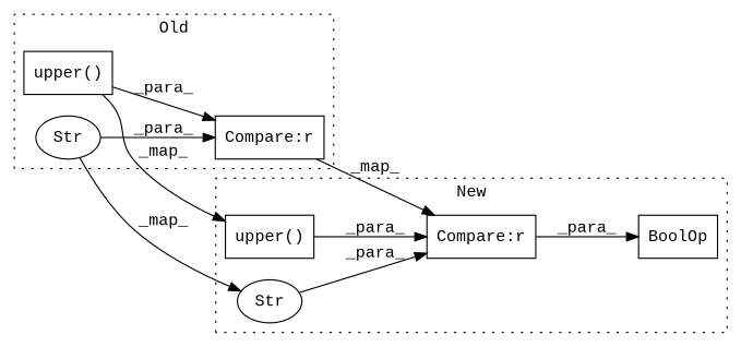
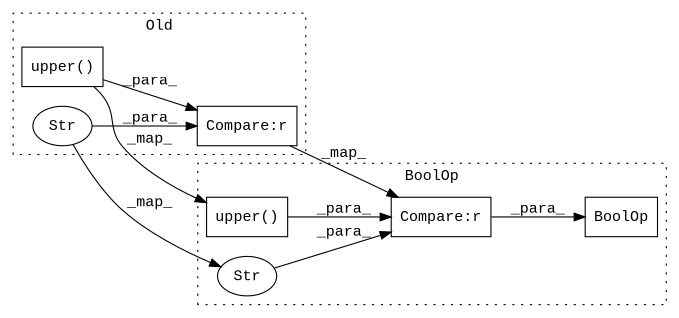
  digraph {
    rankdir=LR
    fontname="Liberation Mono"
    node [a=75 l=9 s=10132 shape=box fontname="Liberation Mono"]
    edge [fontname="Liberation Mono"]
    n1 [label="upper()"]
    n2 [a=72 l=51 label=BoolOp]
    n3 [a=40 l=30 label="Compare:r"]
    n4 [a=66 l=17 label=Str s=10145 shape=ellipse]
    n5 [label="upper()"]
    n6 [a=40 l=30 label="Compare:r"]
    n7 [a=66 l=17 label=Str s=10145 shape=ellipse]
    subgraph cluster_1 {
-     label=New
+     label=BoolOp
      style=dotted
      n1
      n2
      n3
      n4
    }
    subgraph cluster_2 {
      label=Old
      style=dotted
      n5
      n6
      n7
    }
    n1 -> n3 [label=_para_]
    n3 -> n2 [label=_para_]
    n4 -> n3 [label=_para_]
    n5 -> n1 [label=_map_]
    n5 -> n6 [label=_para_]
    n6 -> n3 [label=_map_]
    n7 -> n4 [label=_map_]
    n7 -> n6 [label=_para_]
  }
